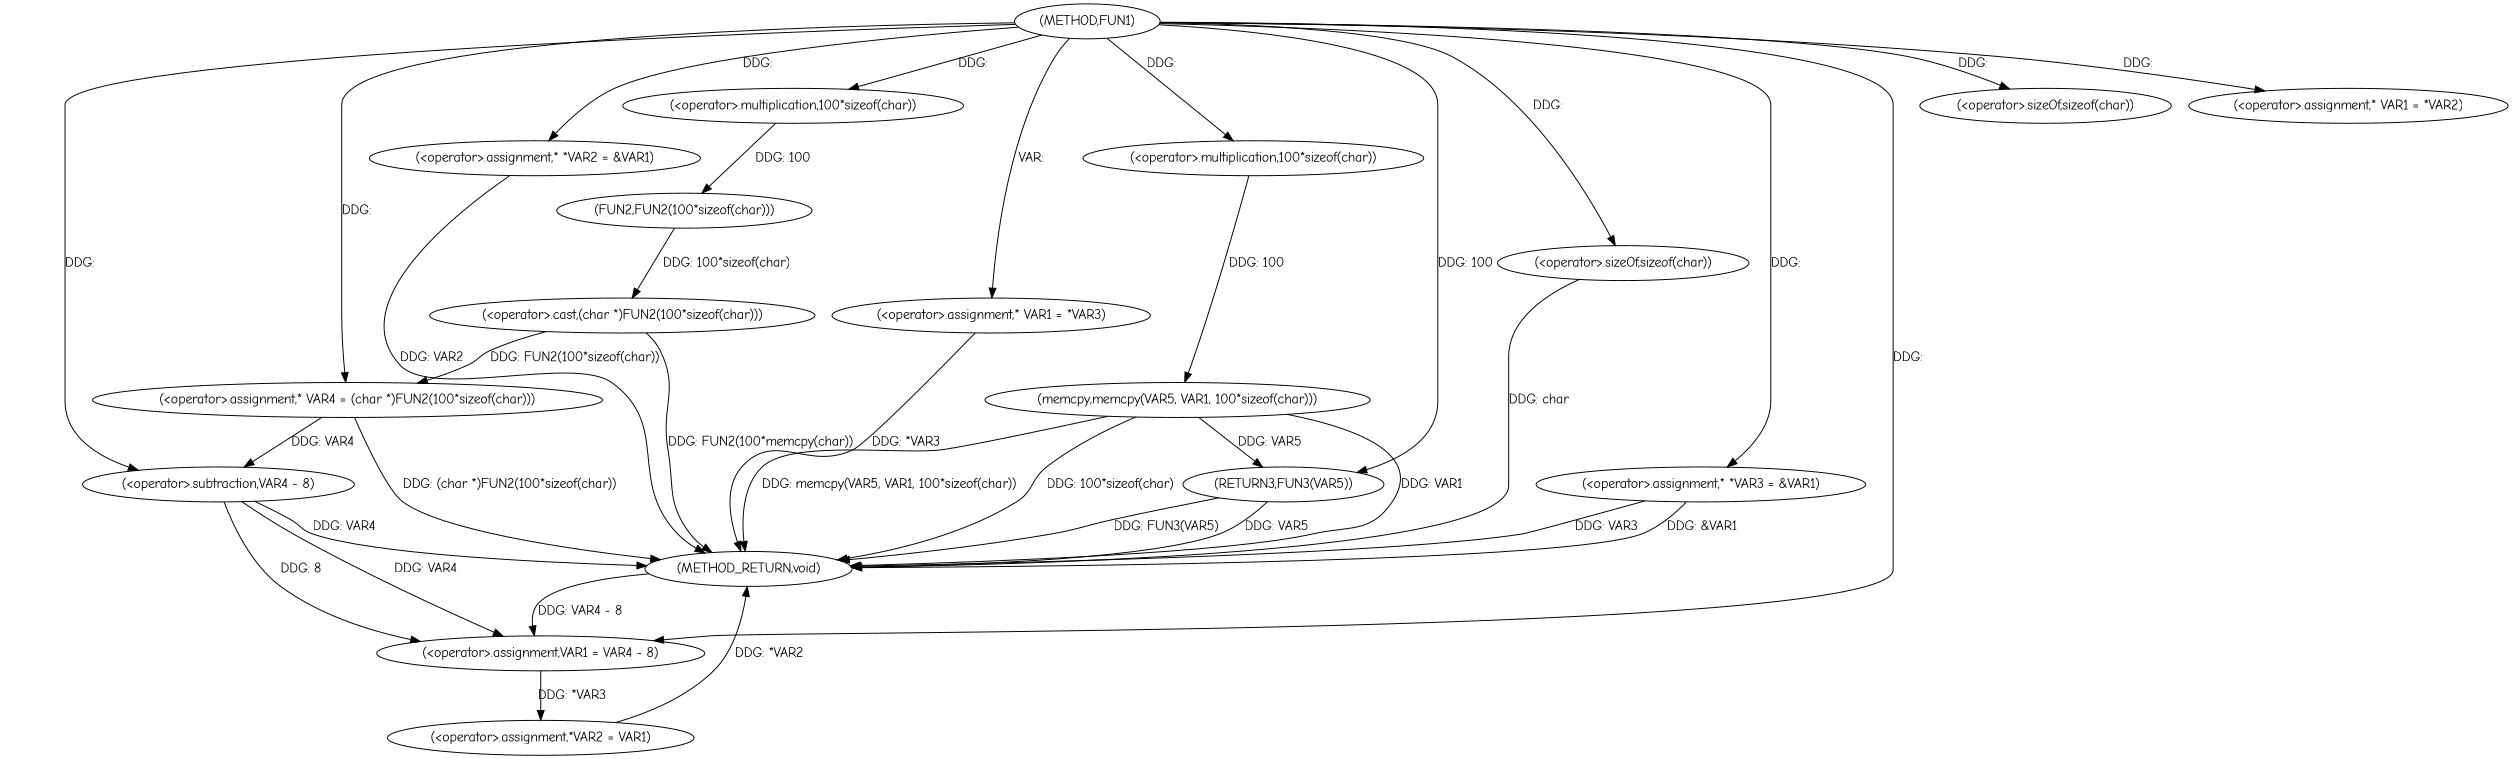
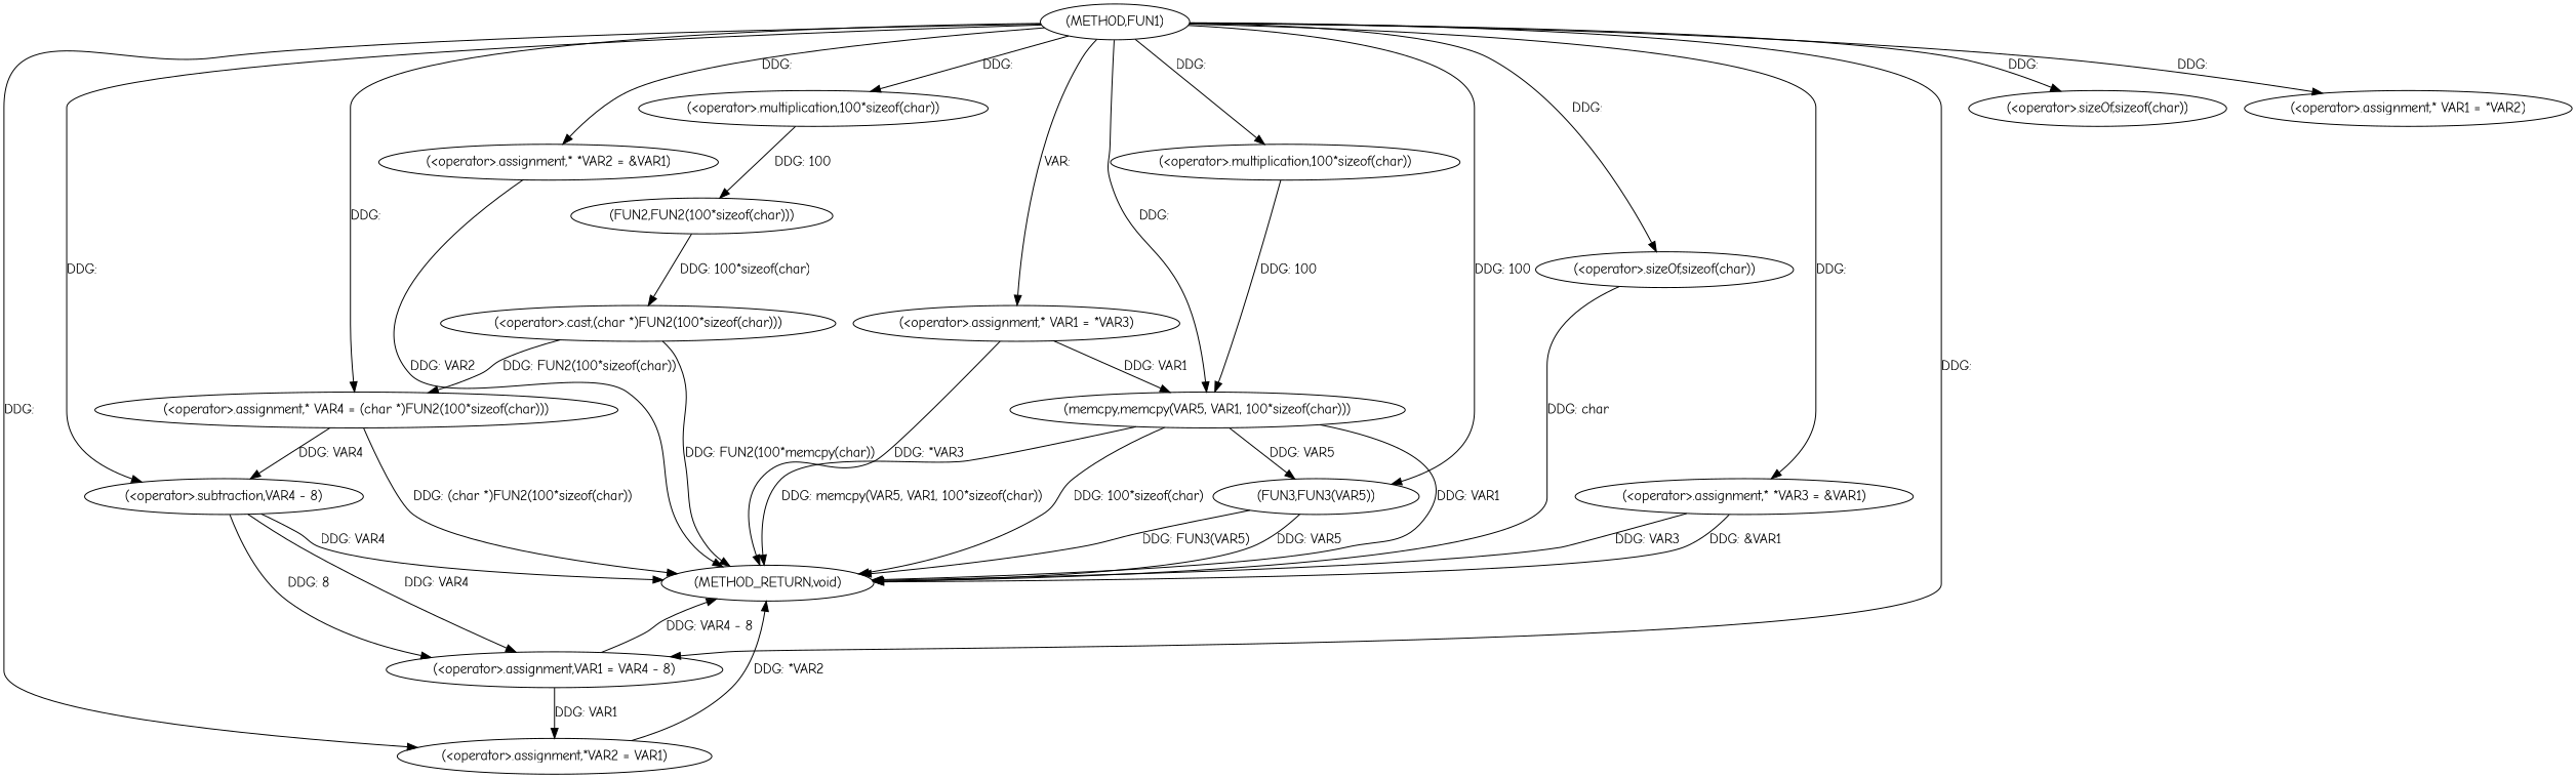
  digraph {
    fontname="Comic Neue"
    node [fontname="Comic Neue"]
    edge [fontname="Comic Neue"]
    n1 [label="(METHOD,FUN1)"]
    n2 [label="(<operator>.assignment,* *VAR2 = &VAR1)"]
    n3 [label="(<operator>.assignment,* *VAR3 = &VAR1)"]
    n4 [label="(<operator>.assignment,* VAR4 = (char *)FUN2(100*sizeof(char)))"]
    n5 [label="(<operator>.multiplication,100*sizeof(char))"]
    n6 [label="(<operator>.sizeOf,sizeof(char))"]
    n7 [label="(<operator>.assignment,* VAR1 = *VAR2)"]
    n8 [label="(<operator>.assignment,VAR1 = VAR4 - 8)"]
    n9 [label="(<operator>.subtraction,VAR4 - 8)"]
    n10 [label="(<operator>.assignment,*VAR2 = VAR1)"]
    n11 [label="(<operator>.assignment,* VAR1 = *VAR3)"]
    n12 [label="(memcpy,memcpy(VAR5, VAR1, 100*sizeof(char)))"]
    n13 [label="(<operator>.multiplication,100*sizeof(char))"]
    n14 [label="(<operator>.sizeOf,sizeof(char))"]
-   n15 [label="(RETURN3,FUN3(VAR5))"]
+   n15 [label="(FUN3,FUN3(VAR5))"]
    n16 [label="(METHOD_RETURN,void)"]
    n17 [label="(FUN2,FUN2(100*sizeof(char)))"]
    n18 [label="(<operator>.cast,(char *)FUN2(100*sizeof(char)))"]
    n1 -> n2 [label="DDG: "]
    n1 -> n3 [label="DDG: "]
    n1 -> n4 [label="DDG: "]
    n1 -> n5 [label="DDG: "]
    n1 -> n6 [label="DDG: "]
    n1 -> n7 [label="DDG: "]
    n1 -> n8 [label="DDG: "]
    n1 -> n9 [label="DDG: "]
+   n1 -> n10 [label="DDG: "]
    n1 -> n11 [label="VAR: "]
+   n1 -> n12 [label="DDG: "]
    n1 -> n13 [label="DDG: "]
    n1 -> n14 [label="DDG: "]
    n1 -> n15 [label="DDG: 100"]
    n2 -> n16 [label="DDG: VAR2"]
    n3 -> n16 [label="DDG: VAR3"]
    n3 -> n16 [label="DDG: &VAR1"]
    n4 -> n9 [label="DDG: VAR4"]
    n4 -> n16 [label="DDG: (char *)FUN2(100*sizeof(char))"]
    n5 -> n17 [label="DDG: 100"]
-   n8 -> n10 [label="DDG: *VAR3"]
-   n16 -> n8 [label="DDG: VAR4 - 8"]
+   n8 -> n10 [label="DDG: VAR1"]
+   n8 -> n16 [label="DDG: VAR4 - 8"]
    n9 -> n8 [label="DDG: VAR4"]
    n9 -> n8 [label="DDG: 8"]
    n9 -> n16 [label="DDG: VAR4"]
    n10 -> n16 [label="DDG: *VAR2"]
+   n11 -> n12 [label="DDG: VAR1"]
    n11 -> n16 [label="DDG: *VAR3"]
    n12 -> n15 [label="DDG: VAR5"]
    n12 -> n16 [label="DDG: memcpy(VAR5, VAR1, 100*sizeof(char))"]
    n12 -> n16 [label="DDG: 100*sizeof(char)"]
    n12 -> n16 [label="DDG: VAR1"]
    n13 -> n12 [label="DDG: 100"]
    n14 -> n16 [label="DDG: char"]
    n15 -> n16 [label="DDG: FUN3(VAR5)"]
    n15 -> n16 [label="DDG: VAR5"]
    n17 -> n18 [label="DDG: 100*sizeof(char)"]
    n18 -> n4 [label="DDG: FUN2(100*sizeof(char))"]
    n18 -> n16 [label="DDG: FUN2(100*memcpy(char))"]
  }
